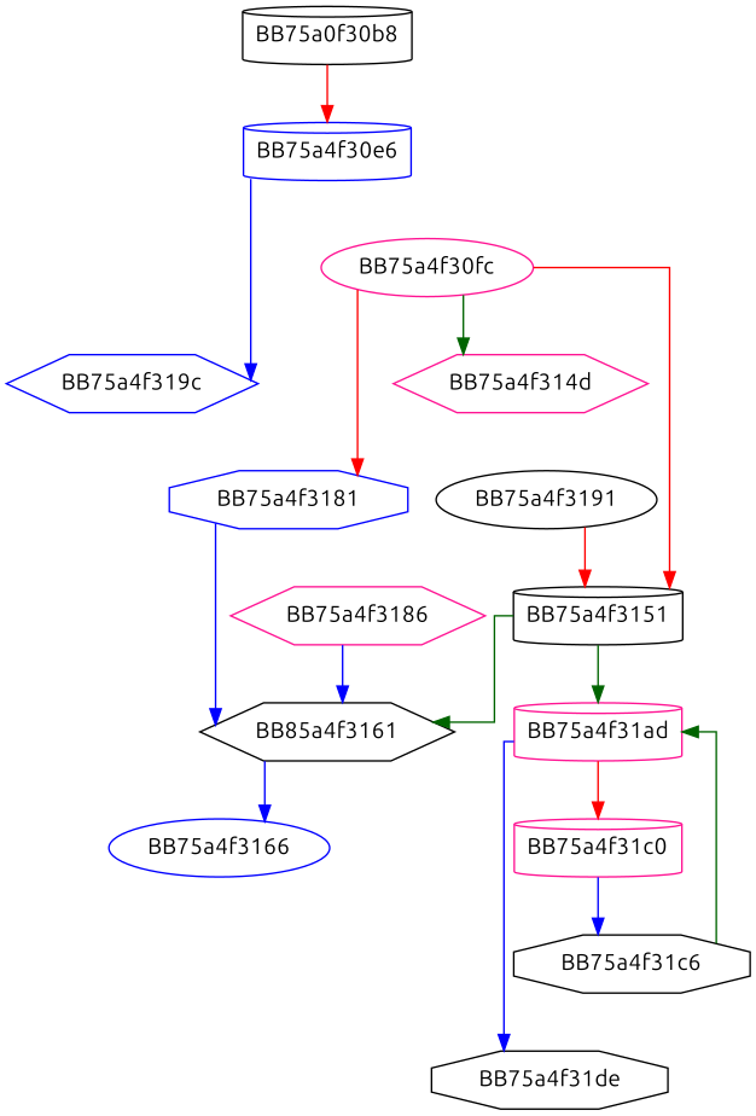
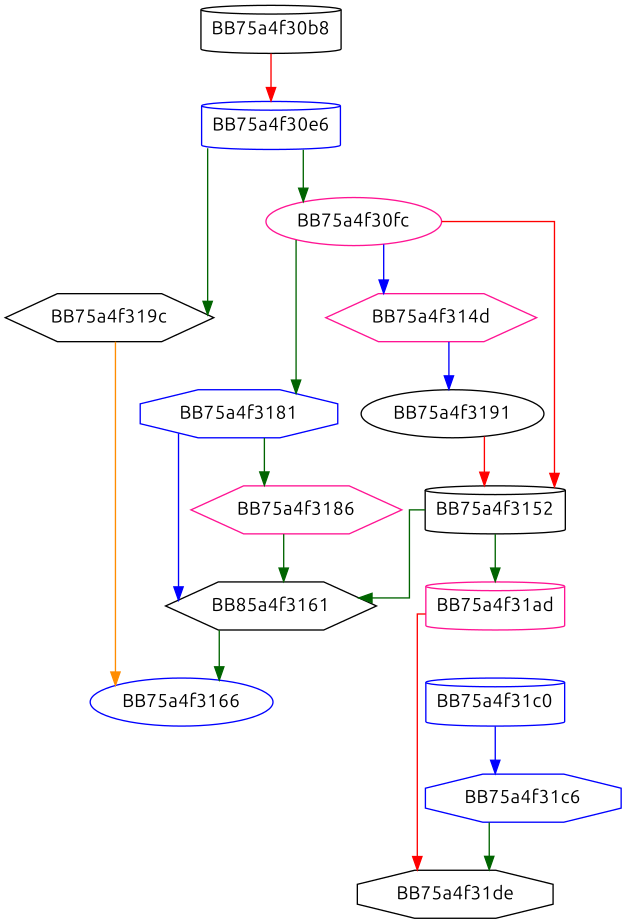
  digraph {
    fontname=Ubuntu
    splines=ortho
    node [color=black fontname=Ubuntu shape=cylinder]
    edge [color=blue fontname=Ubuntu]
    BB75a4f30e6 [color=blue]
-   BB75a4f30b8 [label=BB75a0f30b8]
-   BB75a4f319c [color=blue shape=hexagon]
+   BB75a4f30b8
+   BB75a4f319c [shape=hexagon]
    BB75a4f30fc [color=deeppink shape=ellipse]
    BB75a4f3166 [color=blue shape=ellipse]
    BB75a4f3181 [color=blue shape=octagon]
    BB75a4f314d [color=deeppink shape=hexagon]
-   BB75a4f3152 [label=BB75a4f3151]
+   BB75a4f3152
    n9 [label=BB85a4f3161 shape=hexagon]
    BB75a4f3186 [color=deeppink shape=hexagon]
    BB75a4f3191 [shape=ellipse]
    BB75a4f31ad [color=deeppink]
    BB75a4f31de [shape=octagon]
-   BB75a4f31c0 [color=deeppink]
-   BB75a4f31c6 [shape=octagon]
-   BB75a4f30e6 -> BB75a4f319c
+   BB75a4f31c0 [color=blue]
+   BB75a4f31c6 [color=blue shape=octagon]
+   BB75a4f30e6 -> BB75a4f319c [color=darkgreen]
+   BB75a4f30e6 -> BB75a4f30fc [color=darkgreen]
    BB75a4f30b8 -> BB75a4f30e6 [color=red]
-   BB75a4f30fc -> BB75a4f3181 [color=red]
-   BB75a4f30fc -> BB75a4f314d [color=darkgreen]
+   BB75a4f319c -> BB75a4f3166 [color=darkorange]
+   BB75a4f30fc -> BB75a4f3181 [color=darkgreen]
+   BB75a4f30fc -> BB75a4f314d
    BB75a4f30fc -> BB75a4f3152 [color=red]
    BB75a4f3181 -> n9
+   BB75a4f3181 -> BB75a4f3186 [color=darkgreen]
+   BB75a4f314d -> BB75a4f3191
    BB75a4f3152 -> n9 [color=darkgreen]
    BB75a4f3152 -> BB75a4f31ad [color=darkgreen]
-   n9 -> BB75a4f3166
-   BB75a4f3186 -> n9
+   n9 -> BB75a4f3166 [color=darkgreen]
+   BB75a4f3186 -> n9 [color=darkgreen]
    BB75a4f3191 -> BB75a4f3152 [color=red]
-   BB75a4f31ad -> BB75a4f31de
-   BB75a4f31ad -> BB75a4f31c0 [color=red]
+   BB75a4f31ad -> BB75a4f31de [color=red]
    BB75a4f31c0 -> BB75a4f31c6
-   BB75a4f31c6 -> BB75a4f31ad [color=darkgreen]
+   BB75a4f31c6 -> BB75a4f31de [color=darkgreen]
  }
